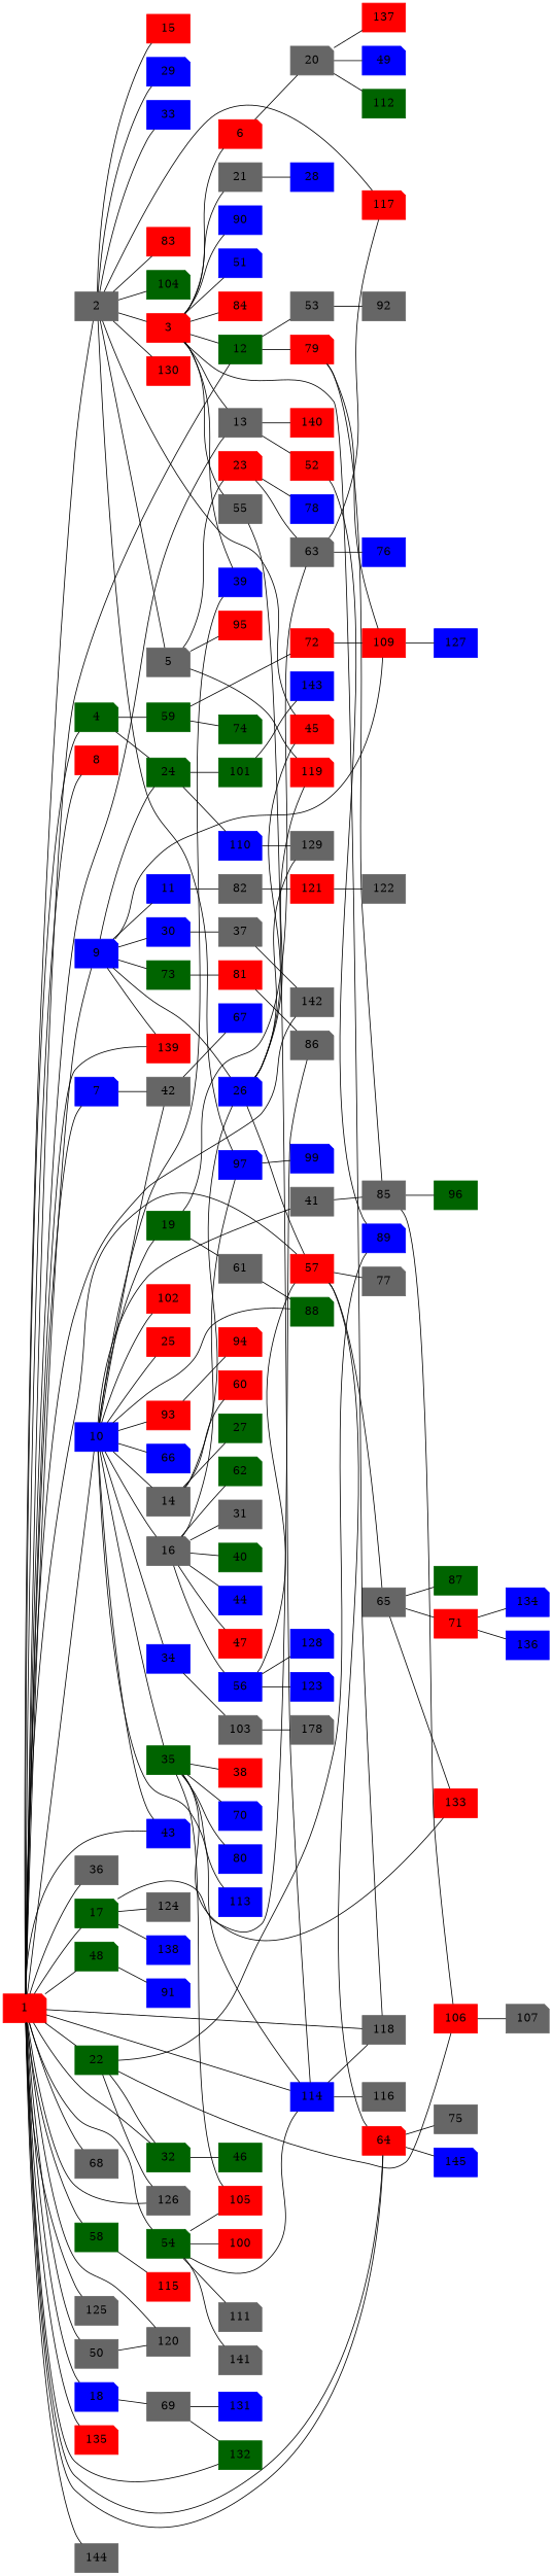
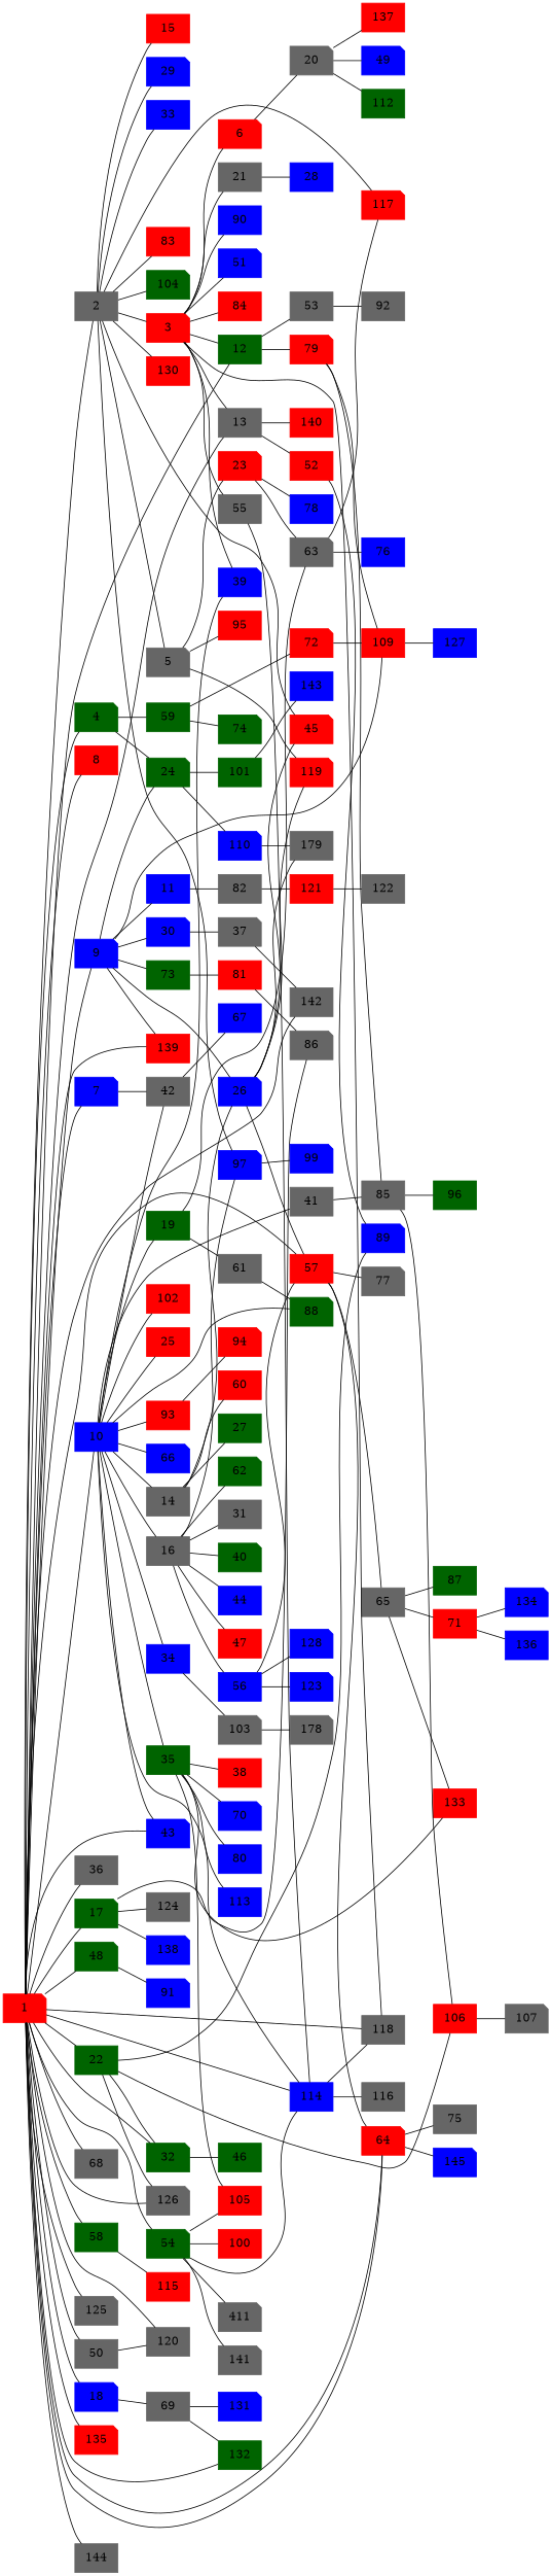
  graph {
    rankdir=LR
    node [color=gray40 shape=box style=filled]
    1 [color=red shape=note]
    2
    4 [color=darkgreen shape=note]
    7 [color=blue shape=note]
    8 [color=red]
    9 [color=blue shape=note]
    10 [color=blue]
    12 [color=darkgreen]
    13
    17 [color=darkgreen shape=note]
    18 [color=blue shape=note]
    22 [color=darkgreen]
    32 [color=darkgreen shape=note]
    36
    43 [color=blue shape=note]
    48 [color=darkgreen shape=note]
    50
    54 [color=darkgreen shape=note]
    57 [color=red]
    58 [color=darkgreen]
    64 [color=red shape=note]
    68
    114 [color=blue]
    118
    120
    125 [shape=note]
    126 [shape=note]
    132 [color=darkgreen]
    135 [color=red shape=note]
    139 [color=red]
    142
    144
    3 [color=red shape=note]
    5 [shape=note]
    15 [color=red]
    29 [color=blue shape=note]
    33 [color=blue]
    45 [color=red shape=note]
    83 [color=red]
    97 [color=blue shape=note]
    104 [color=darkgreen shape=note]
    117 [color=red shape=note]
    130 [color=red]
    24 [color=darkgreen shape=note]
    59 [color=darkgreen]
    42
    11 [color=blue]
    26 [color=blue shape=note]
    30 [color=blue shape=note]
    73 [color=darkgreen]
    109 [color=red]
    39 [color=blue shape=note]
    14
-   16 [shape=note]
+   16
    19 [color=darkgreen]
    25 [color=red]
    34 [color=blue]
    35 [color=darkgreen]
    41
    66 [color=blue shape=note]
    88 [color=darkgreen shape=note]
    93 [color=red]
    102 [color=red]
    53
    79 [color=red shape=note]
    52 [color=red]
    140 [color=red]
    86 [shape=note]
    124
    138 [color=blue shape=note]
    69
    89 [color=blue shape=note]
    106 [color=red]
    46 [color=darkgreen]
    91 [color=blue shape=note]
    105 [color=red]
    100 [color=red]
-   111 [shape=note]
+   111 [shape=note label=411]
    141 [shape=note]
    65
    77 [shape=note]
    115 [color=red]
    75
    145 [color=blue shape=note]
    116
    6 [color=red shape=note]
    21
    51 [color=blue shape=note]
    55
    84 [color=red]
    90 [color=blue]
    23 [color=red shape=note]
    95 [color=red]
    119 [color=red shape=note]
    99 [color=blue shape=note]
    20 [shape=note]
    28 [color=blue]
    101 [color=darkgreen]
    110 [color=blue shape=note]
    72 [color=red shape=note]
    74 [color=darkgreen shape=note]
    63 [shape=note]
    78 [color=blue]
    49 [color=blue shape=note]
    112 [color=darkgreen]
    137 [color=red]
    67 [color=blue]
    82
-   129
+   129 [label=179]
    37 [shape=note]
    81 [color=red]
    127 [color=blue]
    27 [color=darkgreen]
    60 [color=red]
    31
    40 [color=darkgreen shape=note]
    44 [color=blue]
    47 [color=red]
    56 [color=blue]
    62 [color=darkgreen shape=note]
    61
    103 [shape=note]
    38 [color=red]
    70 [color=blue shape=note]
    80 [color=blue]
    113 [color=blue]
    133 [color=red]
    85
    94 [color=red shape=note]
    121 [color=red]
    92
    123 [color=blue shape=note]
    128 [color=blue shape=note]
    131 [color=blue shape=note]
    76 [color=blue]
    107 [shape=note]
    143 [color=blue]
    n138 [label=178 shape=note]
    96 [color=darkgreen]
    71 [color=red]
    87 [color=darkgreen]
    134 [color=blue shape=note]
    136 [color=blue]
    122
    1 -- 2
    1 -- 4
    1 -- 7
    1 -- 8
    1 -- 9
    1 -- 10
    1 -- 12
    1 -- 13
    1 -- 17
    1 -- 18
    1 -- 22
    1 -- 32
    1 -- 36
    1 -- 43
    1 -- 48
    1 -- 50
    1 -- 54
    1 -- 57
    1 -- 58
    1 -- 64
    1 -- 64
    1 -- 68
    1 -- 114
    1 -- 118
    1 -- 120
    1 -- 125
    1 -- 126
    1 -- 132
    1 -- 135
    1 -- 139
    1 -- 142
    1 -- 144
    2 -- 3
    2 -- 5
    2 -- 15
    2 -- 29
    2 -- 33
    2 -- 45
    2 -- 83
    2 -- 97
    2 -- 104
    2 -- 117
    2 -- 130
    4 -- 24
    4 -- 59
    7 -- 42
    9 -- 139
    9 -- 24
    9 -- 11
    9 -- 26
    9 -- 30
    9 -- 73
    9 -- 109
    10 -- 43
    10 -- 114
    10 -- 42
    10 -- 39
    10 -- 14
    10 -- 16
    10 -- 19
    10 -- 25
    10 -- 34
    10 -- 35
    10 -- 41
    10 -- 66
    10 -- 88
    10 -- 93
    10 -- 102
    12 -- 53
    12 -- 79
    13 -- 52
    13 -- 140
    17 -- 86
    17 -- 124
    17 -- 138
    18 -- 69
    22 -- 32
    22 -- 126
    22 -- 89
    22 -- 106
    32 -- 46
    48 -- 91
    50 -- 120
    54 -- 114
    54 -- 105
    54 -- 100
    54 -- 111
    54 -- 141
    57 -- 64
    57 -- 65
    57 -- 77
    58 -- 115
    64 -- 75
    64 -- 145
    114 -- 118
    114 -- 116
    3 -- 12
    3 -- 13
    3 -- 118
    3 -- 39
    3 -- 6
    3 -- 21
    3 -- 51
    3 -- 55
    3 -- 84
    3 -- 90
    5 -- 23
    5 -- 95
    5 -- 119
    97 -- 99
    24 -- 101
    24 -- 110
    59 -- 72
    59 -- 74
    42 -- 67
    11 -- 82
    26 -- 57
    26 -- 45
    26 -- 119
    26 -- 129
    30 -- 37
    73 -- 81
    109 -- 127
    14 -- 26
    14 -- 27
    14 -- 60
    16 -- 97
    16 -- 31
    16 -- 40
    16 -- 44
    16 -- 47
    16 -- 56
    16 -- 62
    19 -- 63
    19 -- 61
    34 -- 103
    35 -- 105
    35 -- 38
    35 -- 70
    35 -- 80
    35 -- 113
    35 -- 133
    41 -- 85
    93 -- 94
    53 -- 92
    79 -- 109
    79 -- 85
    52 -- 89
    69 -- 132
    69 -- 131
    106 -- 107
    65 -- 133
    65 -- 71
    65 -- 87
    6 -- 20
    21 -- 28
    55 -- 114
    23 -- 63
    23 -- 78
    20 -- 49
    20 -- 112
    20 -- 137
    101 -- 143
    110 -- 129
    72 -- 109
    63 -- 117
    63 -- 76
    82 -- 121
    37 -- 142
    81 -- 86
    56 -- 57
    56 -- 123
    56 -- 128
    61 -- 88
    103 -- n138
    85 -- 106
    85 -- 96
    121 -- 122
    71 -- 134
    71 -- 136
  }
